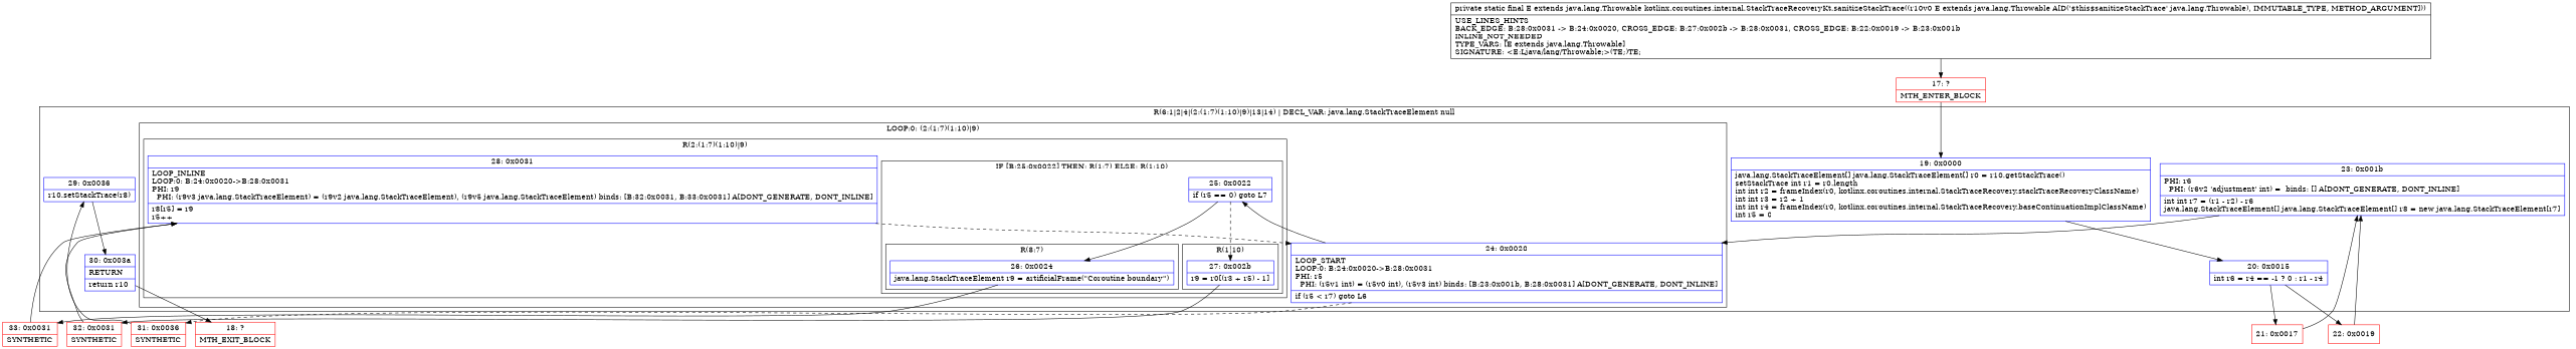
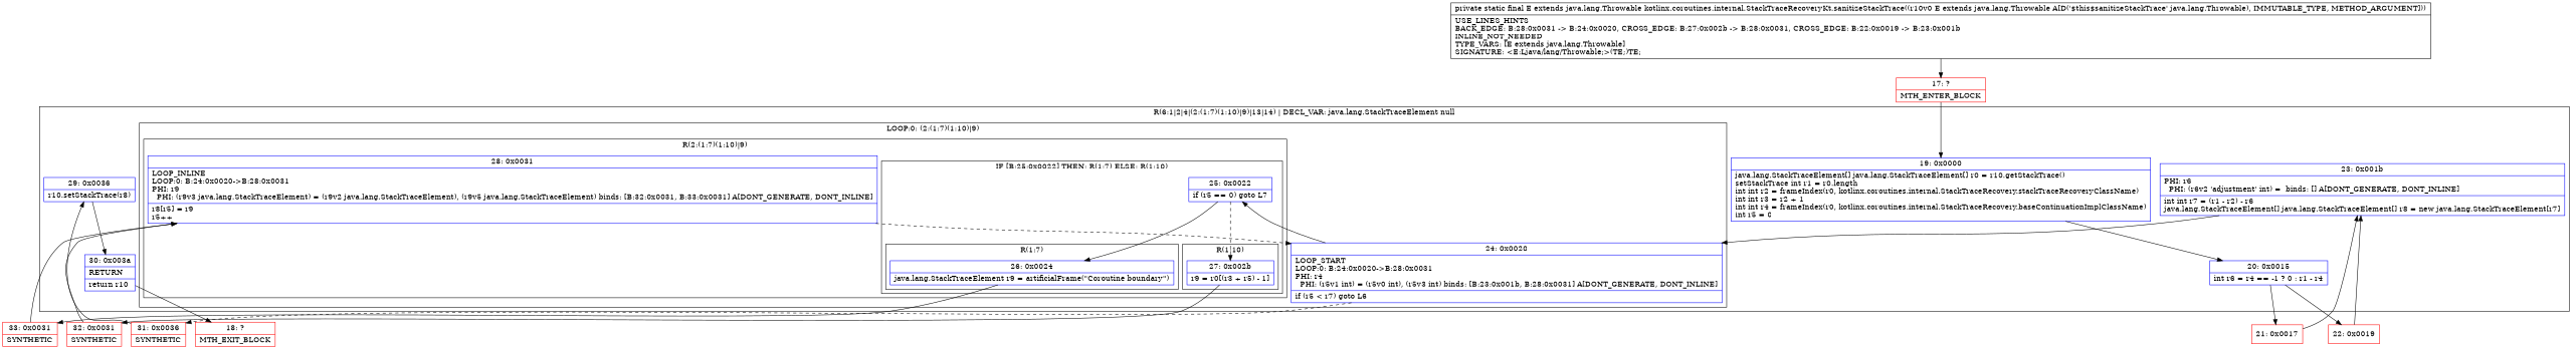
  digraph {
    node [color=blue shape=record]
    n1 [label="{26\:\ 0x0024|java.lang.StackTraceElement r9 = artificialFrame(\"Coroutine boundary\")\l}"]
    n2 [label="{27\:\ 0x002b|r9 = r0[(r3 + r5) \- 1]\l}"]
    n3 [label="{25\:\ 0x0022|if (r5 == 0) goto L7\l}"]
    n4 [label="{28\:\ 0x0031|LOOP_INLINE\lLOOP:0: B:24:0x0020\-\>B:28:0x0031\lPHI: r9 \l  PHI: (r9v3 java.lang.StackTraceElement) = (r9v2 java.lang.StackTraceElement), (r9v5 java.lang.StackTraceElement) binds: [B:32:0x0031, B:33:0x0031] A[DONT_GENERATE, DONT_INLINE]\l|r8[r5] = r9\lr5++\l}"]
-   n5 [label="{24\:\ 0x0020|LOOP_START\lLOOP:0: B:24:0x0020\-\>B:28:0x0031\lPHI: r5 \l  PHI: (r5v1 int) = (r5v0 int), (r5v3 int) binds: [B:23:0x001b, B:28:0x0031] A[DONT_GENERATE, DONT_INLINE]\l|if (r5 \< r7) goto L6\l}"]
+   n5 [label="{24\:\ 0x0020|LOOP_START\lLOOP:0: B:24:0x0020\-\>B:28:0x0031\lPHI: r4 \l  PHI: (r5v1 int) = (r5v0 int), (r5v3 int) binds: [B:23:0x001b, B:28:0x0031] A[DONT_GENERATE, DONT_INLINE]\l|if (r5 \< r7) goto L6\l}"]
    n6 [label="{19\:\ 0x0000|java.lang.StackTraceElement[] java.lang.StackTraceElement[] r0 = r10.getStackTrace()\lsetStackTrace int r1 = r0.length\lint int r2 = frameIndex(r0, kotlinx.coroutines.internal.StackTraceRecovery.stackTraceRecoveryClassName)\lint int r3 = r2 + 1\lint int r4 = frameIndex(r0, kotlinx.coroutines.internal.StackTraceRecovery.baseContinuationImplClassName)\lint r5 = 0\l}"]
    n7 [label="{20\:\ 0x0015|int r6 = r4 == \-1 ? 0 : r1 \- r4\l}"]
    n8 [label="{23\:\ 0x001b|PHI: r6 \l  PHI: (r6v2 'adjustment' int) =  binds: [] A[DONT_GENERATE, DONT_INLINE]\l|int int r7 = (r1 \- r2) \- r6\ljava.lang.StackTraceElement[] java.lang.StackTraceElement[] r8 = new java.lang.StackTraceElement[r7]\l}"]
    n9 [label="{29\:\ 0x0036|r10.setStackTrace(r8)\l}"]
    n10 [label="{30\:\ 0x003a|RETURN\l|return r10\l}"]
    n11 [color=red label="{33\:\ 0x0031|SYNTHETIC\l}"]
    n12 [color=red label="{32\:\ 0x0031|SYNTHETIC\l}"]
    n13 [color=red label="{31\:\ 0x0036|SYNTHETIC\l}"]
    n14 [color=red label="{21\:\ 0x0017}"]
    n15 [color=red label="{22\:\ 0x0019}"]
    n16 [color=red label="{18\:\ ?|MTH_EXIT_BLOCK\l}"]
    n17 [color=red label="{17\:\ ?|MTH_ENTER_BLOCK\l}"]
    n18 [label="{private static final E extends java.lang.Throwable kotlinx.coroutines.internal.StackTraceRecoveryKt.sanitizeStackTrace((r10v0 E extends java.lang.Throwable A[D('$this$sanitizeStackTrace' java.lang.Throwable), IMMUTABLE_TYPE, METHOD_ARGUMENT]))  | USE_LINES_HINTS\lBACK_EDGE: B:28:0x0031 \-\> B:24:0x0020, CROSS_EDGE: B:27:0x002b \-\> B:28:0x0031, CROSS_EDGE: B:22:0x0019 \-\> B:23:0x001b\lINLINE_NOT_NEEDED\lTYPE_VARS: [E extends java.lang.Throwable]\lSIGNATURE: \<E:Ljava\/lang\/Throwable;\>(TE;)TE;\l}" color=""]
    subgraph cluster_1 {
      label="R(6:1|2|4|(2:(1:7)(1:10)|9)|13|14) | DECL_VAR: java.lang.StackTraceElement null\l"
      n6
      n7
      n8
      n9
      n10
      subgraph cluster_2 {
        label="LOOP:0: (2:(1:7)(1:10)|9)"
        n5
        subgraph cluster_3 {
          label="R(2:(1:7)(1:10)|9)"
          n4
          subgraph cluster_4 {
            label="IF [B:25:0x0022] THEN: R(1:7) ELSE: R(1:10)"
            n3
            subgraph cluster_5 {
-             label="R(8:7)"
+             label="R(1:7)"
              n1
            }
            subgraph cluster_6 {
              label="R(1:10)"
              n2
            }
          }
        }
      }
    }
    n1 -> n11
    n2 -> n12
    n3 -> n1
    n3 -> n2 [style=dashed]
    n4 -> n5 [style=dashed]
    n5 -> n3
    n5 -> n13 [style=dashed]
    n6 -> n7
    n7 -> n14
    n7 -> n15
    n8 -> n5
    n9 -> n10
    n10 -> n16
    n11 -> n4
    n12 -> n4
    n13 -> n9
    n14 -> n8
    n15 -> n8
    n17 -> n6
    n18 -> n17
  }
